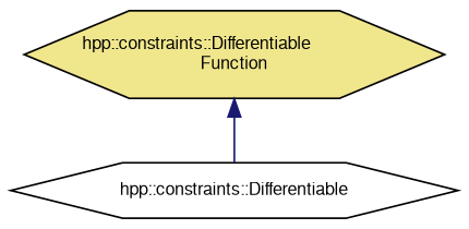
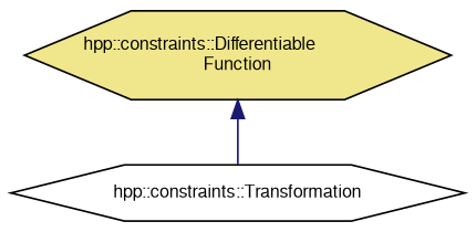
  digraph {
    node [color=black fontname=FreeSans fontsize=10 shape=hexagon style=filled]
-   n1 [fillcolor=white fontcolor=black height=0.2 label="hpp::constraints::Differentiable" width=0.4]
+   n1 [fillcolor=white fontcolor=black height=0.2 label="hpp::constraints::Transformation" width=0.4]
    n2 [fillcolor=khaki height=0.2 label="hpp::constraints::Differentiable\lFunction" width=0.4]
    n2 -> n1 [color=midnightblue dir=back fontname=FreeSans fontsize=10 labelfontname=FreeSans labelfontsize=10 style=solid]
  }
